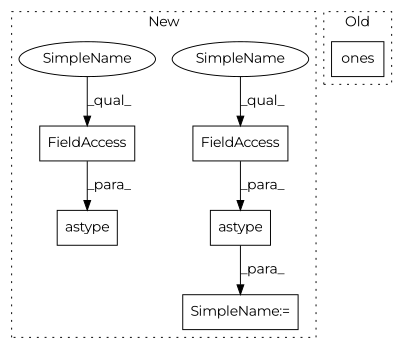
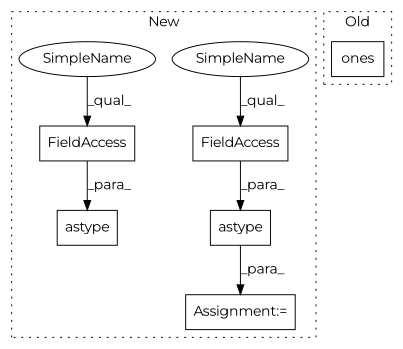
  digraph {
    fontname=Montserrat
    node [a=32 l="7,1" s=7457 shape=box fontname=Montserrat]
    edge [fontname=Montserrat]
    n1 [label=astype s="7450,7470"]
-   n2 [a=7 l=1 label="SimpleName:=" s=7287]
+   n2 [a=7 l=1 label="Assignment:=" s=7287]
    n3 [a=22 l=13 label=FieldAccess]
    n4 [a=22 l=13 label=FieldAccess s=7650]
    n5 [label=astype s="7643,7663"]
    n6 [a=42 l=5 label=SimpleName shape=ellipse]
    n7 [a=42 l=5 label=SimpleName s=7650 shape=ellipse]
    n8 [l="10,2" label=ones s="7213,7252"]
    subgraph cluster_1 {
      label=New
      style=dotted
      n1
      n2
      n3
      n4
      n5
      n6
      n7
    }
    subgraph cluster_2 {
      label=Old
      style=dotted
      n8
    }
    n1 -> n2 [label=_para_]
    n3 -> n1 [label=_para_]
    n4 -> n5 [label=_para_]
    n6 -> n3 [label=_qual_]
    n7 -> n4 [label=_qual_]
  }
